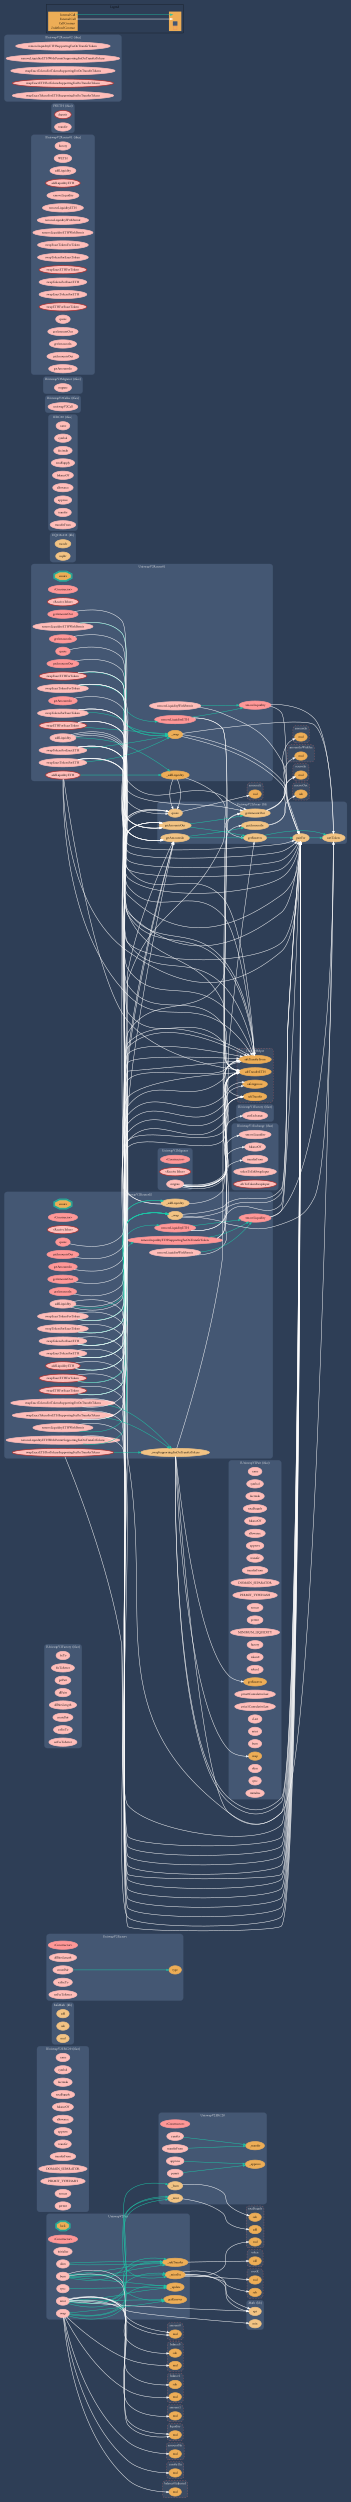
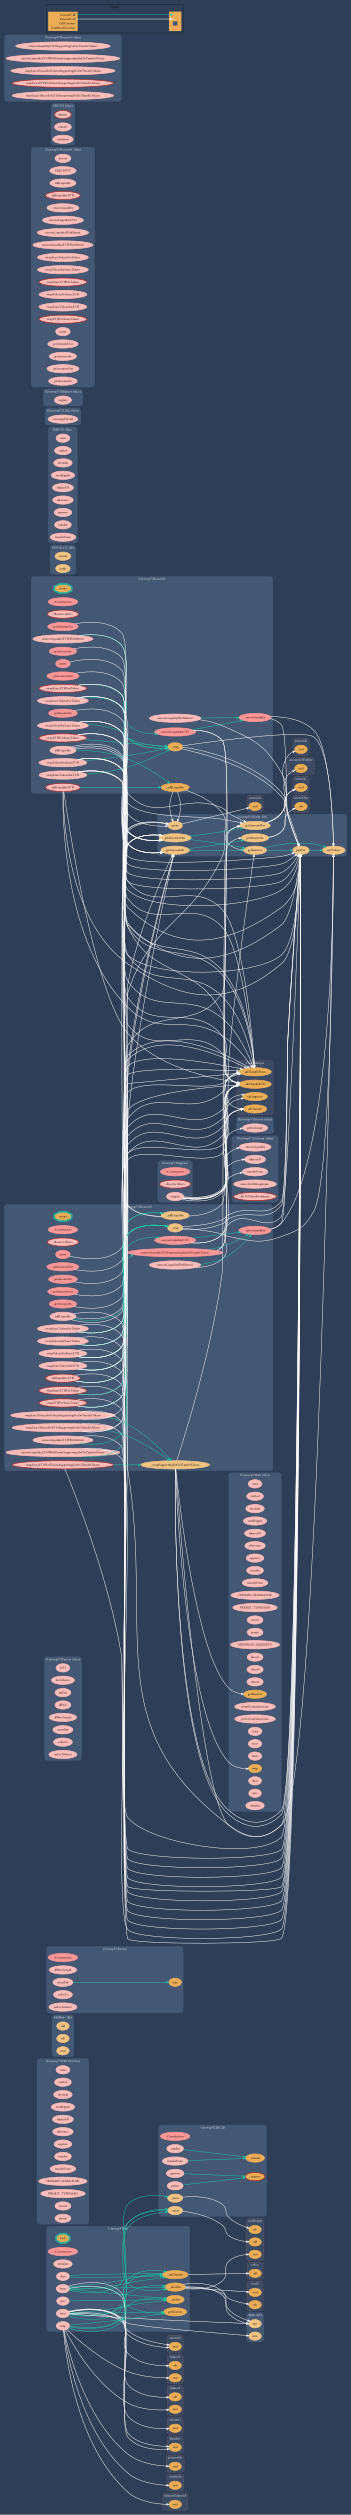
  digraph {
    bgcolor="#2e3e56"
    compound=true
    fontname="EB Garamond"
    rankdir=LR
    node [color="#ffbdb9" fillcolor="#ffbdb9" fontname="EB Garamond" penwidth=3 style=filled]
    edge [color=white fontname="EB Garamond" penwidth=2]
    n1 [color="#FF9797" fillcolor="#FF9797" label="<Constructor>"]
    n2 [color="#f2c383" fillcolor="#f2c383" label=_mint]
    n3 [color="#f2c383" fillcolor="#f2c383" label=_burn]
-   n4 [color="#edad56" fillcolor="#edad56" label=_approve]
+   n4 [color=brown fillcolor="#edad56" label=_approve]
    n5 [color="#edad56" fillcolor="#edad56" label=_transfer]
    n6 [label=approve]
    n7 [label=transfer]
    n8 [label=transferFrom]
    n9 [label=permit]
    n10 [label=name]
    n11 [label=symbol]
    n12 [label=decimals]
    n13 [label=totalSupply]
    n14 [label=balanceOf]
    n15 [label=allowance]
    n16 [label=approve]
    n17 [label=transfer]
    n18 [label=transferFrom]
    n19 [label=DOMAIN_SEPARATOR]
    n20 [label=PERMIT_TYPEHASH]
    n21 [label=nonces]
    n22 [label=permit]
    n23 [color="#f2c383" fillcolor="#f2c383" label=add]
    n24 [color="#f2c383" fillcolor="#f2c383" label=sub]
    n25 [color="#f2c383" fillcolor="#f2c383" label=mul]
    n26 [color="#FF9797" fillcolor="#FF9797" label="<Constructor>"]
    n27 [label=allPairsLength]
    n28 [label=createPair]
    n29 [label=setFeeTo]
    n30 [label=setFeeToSetter]
    n31 [color="#edad56" fillcolor="#edad56" label=type]
    n32 [label=feeTo]
    n33 [label=feeToSetter]
    n34 [label=getPair]
    n35 [label=allPairs]
    n36 [label=allPairsLength]
    n37 [label=createPair]
    n38 [label=setFeeTo]
    n39 [label=setFeeToSetter]
    n40 [color="#1bc6a6" fillcolor="#edad56" label=lock shape=doubleoctagon]
    n41 [color="#edad56" fillcolor="#edad56" label=getReserves]
    n42 [color="#edad56" fillcolor="#edad56" label=_safeTransfer]
    n43 [color="#FF9797" fillcolor="#FF9797" label="<Constructor>"]
    n44 [label=initialize]
    n45 [color="#edad56" fillcolor="#edad56" label=_update]
    n46 [color="#edad56" fillcolor="#edad56" label=_mintFee]
    n47 [label=mint]
    n48 [label=burn]
    n49 [label=swap]
    n50 [label=skim]
    n51 [label=sync]
    n52 [label=name]
    n53 [label=symbol]
    n54 [label=decimals]
    n55 [label=totalSupply]
    n56 [label=balanceOf]
    n57 [label=allowance]
    n58 [label=approve]
    n59 [label=transfer]
    n60 [label=transferFrom]
    n61 [label=DOMAIN_SEPARATOR]
    n62 [label=PERMIT_TYPEHASH]
    n63 [label=nonces]
    n64 [label=permit]
    n65 [label=MINIMUM_LIQUIDITY]
    n66 [label=factory]
    n67 [label=token0]
    n68 [label=token1]
    n69 [color="#edad56" fillcolor="#edad56" label=getReserves]
    n70 [label=price0CumulativeLast]
    n71 [label=price1CumulativeLast]
    n72 [label=kLast]
    n73 [label=mint]
    n74 [label=burn]
    n75 [color="#edad56" fillcolor="#edad56" label=swap]
    n76 [label=skim]
    n77 [label=sync]
    n78 [label=initialize]
    n79 [color="#f2c383" fillcolor="#f2c383" label=sqrt]
    n80 [color="#f2c383" fillcolor="#f2c383" label=min]
    n81 [color="#f2c383" fillcolor="#f2c383" label=encode]
    n82 [color="#f2c383" fillcolor="#f2c383" label=uqdiv]
    n83 [label=name]
    n84 [label=symbol]
    n85 [label=decimals]
    n86 [label=totalSupply]
    n87 [label=balanceOf]
    n88 [label=allowance]
    n89 [label=approve]
    n90 [label=transfer]
    n91 [label=transferFrom]
    n92 [label=uniswapV2Call]
    n93 [color="#FF9797" fillcolor="#FF9797" label="<Constructor>"]
    n94 [color=brown label="<Receive Ether>"]
    n95 [label=migrate]
    n96 [label=migrate]
    n97 [label=getExchange]
    n98 [label=balanceOf]
    n99 [label=transferFrom]
    n100 [label=removeLiquidity]
    n101 [label=tokenToEthSwapInput]
    n102 [color=brown label=ethToTokenSwapInput]
    n103 [label=factory]
-   n104 [label=WETH]
+   n104 [label=LIQUIDITY]
    n105 [label=addLiquidity]
    n106 [color=brown label=addLiquidityETH]
    n107 [label=removeLiquidity]
    n108 [label=removeLiquidityETH]
    n109 [label=removeLiquidityWithPermit]
    n110 [label=removeLiquidityETHWithPermit]
    n111 [label=swapExactTokensForTokens]
    n112 [label=swapTokensForExactTokens]
    n113 [color=brown label=swapExactETHForTokens]
    n114 [label=swapTokensForExactETH]
    n115 [label=swapExactTokensForETH]
    n116 [color=brown label=swapETHForExactTokens]
    n117 [label=quote]
    n118 [label=getAmountOut]
    n119 [label=getAmountIn]
    n120 [label=getAmountsOut]
    n121 [label=getAmountsIn]
    n122 [color="#edad56" fillcolor="#edad56" label=mul]
    n123 [color="#1bc6a6" fillcolor="#edad56" label=ensure shape=doubleoctagon]
    n124 [color="#FF9797" fillcolor="#FF9797" label="<Constructor>"]
    n125 [color=brown label="<Receive Ether>"]
    n126 [color="#edad56" fillcolor="#edad56" label=_addLiquidity]
    n127 [label=addLiquidity]
    n128 [color=brown label=addLiquidityETH]
    n129 [color="#FF9797" fillcolor="#FF9797" label=removeLiquidity]
    n130 [color="#FF9797" fillcolor="#FF9797" label=removeLiquidityETH]
    n131 [label=removeLiquidityWithPermit]
    n132 [label=removeLiquidityETHWithPermit]
    n133 [color="#edad56" fillcolor="#edad56" label=_swap]
    n134 [label=swapExactTokensForTokens]
    n135 [label=swapTokensForExactTokens]
    n136 [color=brown label=swapExactETHForTokens]
    n137 [label=swapTokensForExactETH]
    n138 [label=swapExactTokensForETH]
    n139 [color=brown label=swapETHForExactTokens]
    n140 [color="#FF9797" fillcolor="#FF9797" label=quote]
    n141 [color="#FF9797" fillcolor="#FF9797" label=getAmountOut]
    n142 [color="#FF9797" fillcolor="#FF9797" label=getAmountIn]
    n143 [color="#FF9797" fillcolor="#FF9797" label=getAmountsOut]
    n144 [color="#FF9797" fillcolor="#FF9797" label=getAmountsIn]
    n145 [color="#f2c383" fillcolor="#f2c383" label=getReserves]
    n146 [color="#f2c383" fillcolor="#f2c383" label=quote]
    n147 [color="#f2c383" fillcolor="#f2c383" label=pairFor]
    n148 [color="#f2c383" fillcolor="#f2c383" label=sortTokens]
    n149 [color="#f2c383" fillcolor="#f2c383" label=getAmountsOut]
    n150 [color="#f2c383" fillcolor="#f2c383" label=getAmountsIn]
    n151 [color="#f2c383" fillcolor="#f2c383" label=getAmountOut]
    n152 [color="#f2c383" fillcolor="#f2c383" label=getAmountIn]
    n153 [color=brown label=deposit]
    n154 [label=transfer]
+   n155 [label=withdraw]
    n156 [color="#1bc6a6" fillcolor="#edad56" label=ensure shape=doubleoctagon]
    n157 [color="#FF9797" fillcolor="#FF9797" label="<Constructor>"]
    n158 [color=brown label="<Receive Ether>"]
    n159 [color="#f2c383" fillcolor="#f2c383" label=_addLiquidity]
    n160 [label=addLiquidity]
    n161 [color=brown label=addLiquidityETH]
    n162 [color="#FF9797" fillcolor="#FF9797" label=removeLiquidity]
    n163 [color="#FF9797" fillcolor="#FF9797" label=removeLiquidityETH]
    n164 [label=removeLiquidityWithPermit]
    n165 [label=removeLiquidityETHWithPermit]
    n166 [color="#FF9797" fillcolor="#FF9797" label=removeLiquidityETHSupportingFeeOnTransferTokens]
    n167 [label=removeLiquidityETHWithPermitSupportingFeeOnTransferTokens]
    n168 [color="#f2c383" fillcolor="#f2c383" label=_swap]
    n169 [label=swapExactTokensForTokens]
    n170 [label=swapTokensForExactTokens]
    n171 [color=brown label=swapExactETHForTokens]
    n172 [label=swapTokensForExactETH]
    n173 [label=swapExactTokensForETH]
    n174 [color=brown label=swapETHForExactTokens]
    n175 [color="#f2c383" fillcolor="#f2c383" label=_swapSupportingFeeOnTransferTokens]
    n176 [label=swapExactTokensForTokensSupportingFeeOnTransferTokens]
    n177 [color=brown label=swapExactETHForTokensSupportingFeeOnTransferTokens]
    n178 [label=swapExactTokensForETHSupportingFeeOnTransferTokens]
    n179 [color="#FF9797" fillcolor="#FF9797" label=quote]
    n180 [color="#FF9797" fillcolor="#FF9797" label=getAmountOut]
    n181 [color="#FF9797" fillcolor="#FF9797" label=getAmountIn]
    n182 [color="#FF9797" fillcolor="#FF9797" label=getAmountsOut]
    n183 [color="#FF9797" fillcolor="#FF9797" label=getAmountsIn]
    n184 [label=removeLiquidityETHSupportingFeeOnTransferTokens]
    n185 [label=removeLiquidityETHWithPermitSupportingFeeOnTransferTokens]
    n186 [label=swapExactTokensForTokensSupportingFeeOnTransferTokens]
    n187 [color=brown label=swapExactETHForTokensSupportingFeeOnTransferTokens]
    n188 [label=swapExactTokensForETHSupportingFeeOnTransferTokens]
    n189 [color="#edad56" fillcolor="#edad56" label=add]
    n190 [color="#edad56" fillcolor="#edad56" label=sub]
    n191 [color="#edad56" fillcolor="#edad56" label=mul]
    n192 [color="#edad56" fillcolor="#edad56" label=call]
    n193 [color="#edad56" fillcolor="#edad56" label=sub]
    n194 [color="#edad56" fillcolor="#edad56" label=mul]
    n195 [color="#edad56" fillcolor="#edad56" label=sub]
    n196 [color="#edad56" fillcolor="#edad56" label=mul]
    n197 [color="#edad56" fillcolor="#edad56" label=sub]
    n198 [color="#edad56" fillcolor="#edad56" label=mul]
    n199 [color="#edad56" fillcolor="#edad56" label=mul]
    n200 [color="#edad56" fillcolor="#edad56" label=mul]
    n201 [color="#edad56" fillcolor="#edad56" label=mul]
    n202 [color="#edad56" fillcolor="#edad56" label=mul]
    n203 [color="#edad56" fillcolor="#edad56" label=mul]
    n204 [color="#edad56" fillcolor="#edad56" label=safeApprove]
    n205 [color="#edad56" fillcolor="#edad56" label=safeTransfer]
    n206 [color="#edad56" fillcolor="#edad56" label=safeTransferETH]
    n207 [color="#edad56" fillcolor="#edad56" label=safeTransferFrom]
    n208 [color="#edad56" fillcolor="#edad56" label=mul]
    n209 [color="#edad56" fillcolor="#edad56" label=mul]
    n210 [color="#edad56" fillcolor="#edad56" label=mul]
    n211 [color="#edad56" fillcolor="#edad56" label=<<table border="0" cellpadding="2" cellspacing="0" cellborder="0">   <tr><td align="right" port="i1">Internal Call</td></tr>   <tr><td align="right" port="i2">External Call</td></tr>   <tr><td align="right" port="i3">Call Contract</td></tr>   <tr><td align="right" port="i4">Undefined Contract</td></tr>   </table>> shape=plaintext]
    n212 [color="#edad56" fillcolor="#edad56" label=<<table border="0" cellpadding="2" cellspacing="0" cellborder="0">   <tr><td port="i1">&nbsp;&nbsp;&nbsp;</td></tr>   <tr><td port="i2">&nbsp;&nbsp;&nbsp;</td></tr>   <tr><td port="i3" bgcolor="#445773">&nbsp;&nbsp;&nbsp;</td></tr>   <tr><td port="i4">     <table border="1" cellborder="0" cellspacing="0" cellpadding="7" color="#e8726d">       <tr>        <td></td>       </tr>      </table>   </td></tr>   </table>> shape=plaintext]
    n213 [color="#edad56" fillcolor="#edad56" label=mul]
    n214 [color="#edad56" fillcolor="#edad56" label=sub]
    subgraph cluster_1 {
      bgcolor="#445773"
      color="#445773"
      fontcolor="#f0f0f0"
      label=UniswapV2ERC20
      style=rounded
      n1
      n2
      n3
      n4
      n5
      n6
      n7
      n8
      n9
    }
    subgraph cluster_2 {
      bgcolor="#3b4b63"
      color="#e8726d"
      fontcolor="#f0f0f0"
      label=reserveOut
      style="rounded,dashed"
      n214
    }
    subgraph cluster_3 {
      bgcolor="#3b4b63"
      color="#e8726d"
      fontcolor="#f0f0f0"
      label=reserveIn
      style="rounded,dashed"
      n213
    }
    subgraph cluster_4 {
      bgcolor="#445773"
      color="#445773"
      fontcolor="#f0f0f0"
      label="IUniswapV2ERC20  (iface)"
      style=rounded
      n10
      n11
      n12
      n13
      n14
      n15
      n16
      n17
      n18
      n19
      n20
      n21
      n22
    }
    subgraph cluster_5 {
      bgcolor="#445773"
      color="#445773"
      fontcolor="#f0f0f0"
      label="SafeMath  (lib)"
      style=rounded
      n23
      n24
      n25
    }
    subgraph cluster_6 {
      bgcolor="#445773"
      color="#445773"
      fontcolor="#f0f0f0"
      label=UniswapV2Factory
      style=rounded
      n26
      n27
      n28
      n29
      n30
      n31
    }
    subgraph cluster_7 {
      bgcolor="#445773"
      color="#445773"
      fontcolor="#f0f0f0"
      label="IUniswapV2Factory  (iface)"
      style=rounded
      n32
      n33
      n34
      n35
      n36
      n37
      n38
      n39
    }
    subgraph cluster_8 {
      bgcolor="#445773"
      color="#445773"
      fontcolor="#f0f0f0"
      label=UniswapV2Pair
      style=rounded
      n40
      n41
      n42
      n43
      n44
      n45
      n46
      n47
      n48
      n49
      n50
      n51
    }
    subgraph cluster_9 {
      bgcolor="#445773"
      color="#445773"
      fontcolor="#f0f0f0"
      label="IUniswapV2Pair  (iface)"
      style=rounded
      n52
      n53
      n54
      n55
      n56
      n57
      n58
      n59
      n60
      n61
      n62
      n63
      n64
      n65
      n66
      n67
      n68
      n69
      n70
      n71
      n72
      n73
      n74
      n75
      n76
      n77
      n78
    }
    subgraph cluster_10 {
      bgcolor="#445773"
      color="#445773"
      fontcolor="#f0f0f0"
      label="Math  (lib)"
      style=rounded
      n79
      n80
    }
    subgraph cluster_11 {
      bgcolor="#445773"
      color="#445773"
      fontcolor="#f0f0f0"
      label="UQ112x112  (lib)"
      style=rounded
      n81
      n82
    }
    subgraph cluster_12 {
      bgcolor="#445773"
      color="#445773"
      fontcolor="#f0f0f0"
      label="IERC20  (iface)"
      style=rounded
      n83
      n84
      n85
      n86
      n87
      n88
      n89
      n90
      n91
    }
    subgraph cluster_13 {
      bgcolor="#445773"
      color="#445773"
      fontcolor="#f0f0f0"
      label="IUniswapV2Callee  (iface)"
      style=rounded
      n92
    }
    subgraph cluster_14 {
      bgcolor="#445773"
      color="#445773"
      fontcolor="#f0f0f0"
      label=UniswapV2Migrator
      style=rounded
      n93
      n94
      n95
    }
    subgraph cluster_15 {
      bgcolor="#445773"
      color="#445773"
      fontcolor="#f0f0f0"
      label="IUniswapV2Migrator  (iface)"
      style=rounded
      n96
    }
    subgraph cluster_16 {
      bgcolor="#445773"
      color="#445773"
      fontcolor="#f0f0f0"
      label="IUniswapV1Factory  (iface)"
      style=rounded
      n97
    }
    subgraph cluster_17 {
      bgcolor="#445773"
      color="#445773"
      fontcolor="#f0f0f0"
      label="IUniswapV1Exchange  (iface)"
      style=rounded
      n98
      n99
      n100
      n101
      n102
    }
    subgraph cluster_18 {
      bgcolor="#445773"
      color="#445773"
      fontcolor="#f0f0f0"
      label="IUniswapV2Router01  (iface)"
      style=rounded
      n103
      n104
      n105
      n106
      n107
      n108
      n109
      n110
      n111
      n112
      n113
      n114
      n115
      n116
      n117
      n118
      n119
      n120
      n121
    }
    subgraph cluster_19 {
      bgcolor="#3b4b63"
      color="#e8726d"
      fontcolor="#f0f0f0"
      label=amount0
      style="rounded,dashed"
      n122
    }
    subgraph cluster_20 {
      bgcolor="#445773"
      color="#445773"
      fontcolor="#f0f0f0"
      label=UniswapV2Router01
      style=rounded
      n123
      n124
      n125
      n126
      n127
      n128
      n129
      n130
      n131
      n132
      n133
      n134
      n135
      n136
      n137
      n138
      n139
      n140
      n141
      n142
      n143
      n144
    }
    subgraph cluster_21 {
      bgcolor="#445773"
      color="#445773"
      fontcolor="#f0f0f0"
      label="UniswapV2Library  (lib)"
      style=rounded
      n145
      n146
      n147
      n148
      n149
      n150
      n151
      n152
    }
    subgraph cluster_22 {
      bgcolor="#445773"
      color="#445773"
      fontcolor="#f0f0f0"
      label="IWETH  (iface)"
      style=rounded
      n153
      n154
+     n155
    }
    subgraph cluster_23 {
      bgcolor="#445773"
      color="#445773"
      fontcolor="#f0f0f0"
      label=UniswapV2Router02
      style=rounded
      n156
      n157
      n158
      n159
      n160
      n161
      n162
      n163
      n164
      n165
      n166
      n167
      n168
      n169
      n170
      n171
      n172
      n173
      n174
      n175
      n176
      n177
      n178
      n179
      n180
      n181
      n182
      n183
    }
    subgraph cluster_24 {
      bgcolor="#445773"
      color="#445773"
      fontcolor="#f0f0f0"
      label="IUniswapV2Router02  (iface)"
      style=rounded
      n184
      n185
      n186
      n187
      n188
    }
    subgraph cluster_25 {
      bgcolor="#3b4b63"
      color="#e8726d"
      fontcolor="#f0f0f0"
      label=totalSupply
      style="rounded,dashed"
      n189
      n190
      n191
    }
    subgraph cluster_26 {
      bgcolor="#3b4b63"
      color="#e8726d"
      fontcolor="#f0f0f0"
      label=token
      style="rounded,dashed"
      n192
    }
    subgraph cluster_27 {
      bgcolor="#3b4b63"
      color="#e8726d"
      fontcolor="#f0f0f0"
      label=rootK
      style="rounded,dashed"
      n193
      n194
    }
    subgraph cluster_28 {
      bgcolor="#3b4b63"
      color="#e8726d"
      fontcolor="#f0f0f0"
      label=balance0
      style="rounded,dashed"
      n195
      n196
    }
    subgraph cluster_29 {
      bgcolor="#3b4b63"
      color="#e8726d"
      fontcolor="#f0f0f0"
      label=balance1
      style="rounded,dashed"
      n197
      n198
    }
    subgraph cluster_30 {
      bgcolor="#3b4b63"
      color="#e8726d"
      fontcolor="#f0f0f0"
      label=amount1
      style="rounded,dashed"
      n199
    }
    subgraph cluster_31 {
      bgcolor="#3b4b63"
      color="#e8726d"
      fontcolor="#f0f0f0"
      label=liquidity
      style="rounded,dashed"
      n200
    }
    subgraph cluster_32 {
      bgcolor="#3b4b63"
      color="#e8726d"
      fontcolor="#f0f0f0"
      label=amount0In
      style="rounded,dashed"
      n201
    }
    subgraph cluster_33 {
      bgcolor="#3b4b63"
      color="#e8726d"
      fontcolor="#f0f0f0"
      label=transfer1In
      style="rounded,dashed"
      n202
    }
    subgraph cluster_34 {
      bgcolor="#3b4b63"
      color="#e8726d"
      fontcolor="#f0f0f0"
      label=balance0Adjusted
      style="rounded,dashed"
      n203
    }
    subgraph cluster_35 {
      bgcolor="#3b4b63"
      color="#e8726d"
      fontcolor="#f0f0f0"
      label=TransferHelper
      style="rounded,dashed"
      n204
      n205
      n206
      n207
    }
    subgraph cluster_36 {
      bgcolor="#3b4b63"
      color="#e8726d"
      fontcolor="#f0f0f0"
      label=amountA
      style="rounded,dashed"
      n208
    }
    subgraph cluster_37 {
      bgcolor="#3b4b63"
      color="#e8726d"
      fontcolor="#f0f0f0"
      label=amountIn
      style="rounded,dashed"
      n209
    }
    subgraph cluster_38 {
      bgcolor="#3b4b63"
      color="#e8726d"
      fontcolor="#f0f0f0"
      label=amountInWithFee
      style="rounded,dashed"
      n210
    }
    subgraph cluster_39 {
      label=Legend
      n211
      n212
    }
    n2 -> n46 [color="#1bc6a6"]
    n2 -> n189
    n3 -> n190
    n6 -> n4 [color="#1bc6a6"]
    n7 -> n5 [color="#1bc6a6"]
    n8 -> n5 [color="#1bc6a6"]
    n9 -> n4 [color="#1bc6a6"]
    n28 -> n31 [color="#1bc6a6"]
    n42 -> n192
    n46 -> n79
    n46 -> n79
    n46 -> n191
    n46 -> n193
    n46 -> n194
    n47 -> n2 [color="#1bc6a6"]
    n47 -> n2 [color="#1bc6a6"]
    n47 -> n41 [color="#1bc6a6"]
    n47 -> n45 [color="#1bc6a6"]
    n47 -> n46 [color="#1bc6a6"]
    n47 -> n79
    n47 -> n80
    n47 -> n122
    n47 -> n122
    n47 -> n195
    n47 -> n197
    n47 -> n199
    n48 -> n3 [color="#1bc6a6"]
    n48 -> n41 [color="#1bc6a6"]
    n48 -> n42 [color="#1bc6a6"]
    n48 -> n42 [color="#1bc6a6"]
    n48 -> n45 [color="#1bc6a6"]
    n48 -> n46 [color="#1bc6a6"]
    n48 -> n200
    n48 -> n200
    n49 -> n41 [color="#1bc6a6"]
    n49 -> n42 [color="#1bc6a6"]
    n49 -> n42 [color="#1bc6a6"]
    n49 -> n45 [color="#1bc6a6"]
    n49 -> n196
    n49 -> n198
    n49 -> n201
    n49 -> n202
    n49 -> n203
    n50 -> n42 [color="#1bc6a6"]
    n50 -> n42 [color="#1bc6a6"]
    n51 -> n45 [color="#1bc6a6"]
    n95 -> n97
    n95 -> n98
    n95 -> n99
    n95 -> n100
    n95 -> n204
    n95 -> n204
    n95 -> n205
    n95 -> n206
    n126 -> n145
    n126 -> n146
    n126 -> n146
    n127 -> n126 [color="#1bc6a6"]
    n127 -> n147
    n127 -> n207
    n127 -> n207
    n128 -> n126 [color="#1bc6a6"]
    n128 -> n147
    n128 -> n206
    n128 -> n207
    n129 -> n147
    n129 -> n148
    n130 -> n129 [color="#1bc6a6"]
    n130 -> n205
    n130 -> n206
    n131 -> n129 [color="#1bc6a6"]
    n131 -> n147
    n132 -> n130 [color="#1bc6a6"]
    n132 -> n147
    n133 -> n147
    n133 -> n147
    n133 -> n148
    n134 -> n133 [color="#1bc6a6"]
    n134 -> n147
    n134 -> n149
    n134 -> n207
    n135 -> n133 [color="#1bc6a6"]
    n135 -> n147
    n135 -> n150
    n135 -> n207
    n136 -> n133 [color="#1bc6a6"]
    n136 -> n147
    n136 -> n149
    n137 -> n133 [color="#1bc6a6"]
    n137 -> n147
    n137 -> n150
    n137 -> n206
    n137 -> n207
    n138 -> n133 [color="#1bc6a6"]
    n138 -> n147
    n138 -> n149
    n138 -> n206
    n138 -> n207
    n139 -> n133 [color="#1bc6a6"]
    n139 -> n147
    n139 -> n150
    n139 -> n206
    n140 -> n146
    n141 -> n151
    n142 -> n151
    n143 -> n149
    n144 -> n150
    n145 -> n147 [color="#1bc6a6"]
    n145 -> n148 [color="#1bc6a6"]
    n146 -> n208
    n147 -> n148 [color="#1bc6a6"]
    n149 -> n145 [color="#1bc6a6"]
    n149 -> n151 [color="#1bc6a6"]
    n150 -> n145 [color="#1bc6a6"]
    n150 -> n152 [color="#1bc6a6"]
    n151 -> n209
    n151 -> n210
    n151 -> n213
    n152 -> n213
    n152 -> n214
    n159 -> n145
    n159 -> n146
    n159 -> n146
    n160 -> n147
    n160 -> n159 [color="#1bc6a6"]
    n160 -> n207
    n160 -> n207
    n161 -> n147
    n161 -> n159 [color="#1bc6a6"]
    n161 -> n206
    n161 -> n207
    n162 -> n147
    n162 -> n148
    n163 -> n162 [color="#1bc6a6"]
    n163 -> n205
    n163 -> n206
    n164 -> n147
    n164 -> n162 [color="#1bc6a6"]
    n165 -> n147
    n165 -> n163 [color="#1bc6a6"]
    n166 -> n162 [color="#1bc6a6"]
    n166 -> n205
    n166 -> n206
    n167 -> n147
    n167 -> n166 [color="#1bc6a6"]
    n168 -> n147
    n168 -> n147
    n168 -> n148
    n169 -> n147
    n169 -> n149
    n169 -> n168 [color="#1bc6a6"]
    n169 -> n207
    n170 -> n147
    n170 -> n150
    n170 -> n168 [color="#1bc6a6"]
    n170 -> n207
    n171 -> n147
    n171 -> n149
    n171 -> n168 [color="#1bc6a6"]
    n172 -> n147
    n172 -> n150
    n172 -> n168 [color="#1bc6a6"]
    n172 -> n206
    n172 -> n207
    n173 -> n147
    n173 -> n149
    n173 -> n168 [color="#1bc6a6"]
    n173 -> n206
    n173 -> n207
    n174 -> n147
    n174 -> n150
    n174 -> n168 [color="#1bc6a6"]
    n174 -> n206
    n175 -> n69
    n175 -> n75
    n175 -> n147
    n175 -> n147
    n175 -> n148
    n175 -> n151
    n176 -> n147
    n176 -> n175 [color="#1bc6a6"]
    n176 -> n207
    n177 -> n147
    n177 -> n175 [color="#1bc6a6"]
    n178 -> n147
    n178 -> n175 [color="#1bc6a6"]
    n178 -> n206
    n178 -> n207
    n179 -> n146
    n180 -> n151
    n181 -> n152
    n182 -> n149
    n183 -> n150
    n211 -> n212 [color="#1bc6a6" headport="i1:w" tailport="i1:e"]
    n211 -> n212 [headport="i2:w" tailport="i2:e"]
  }
